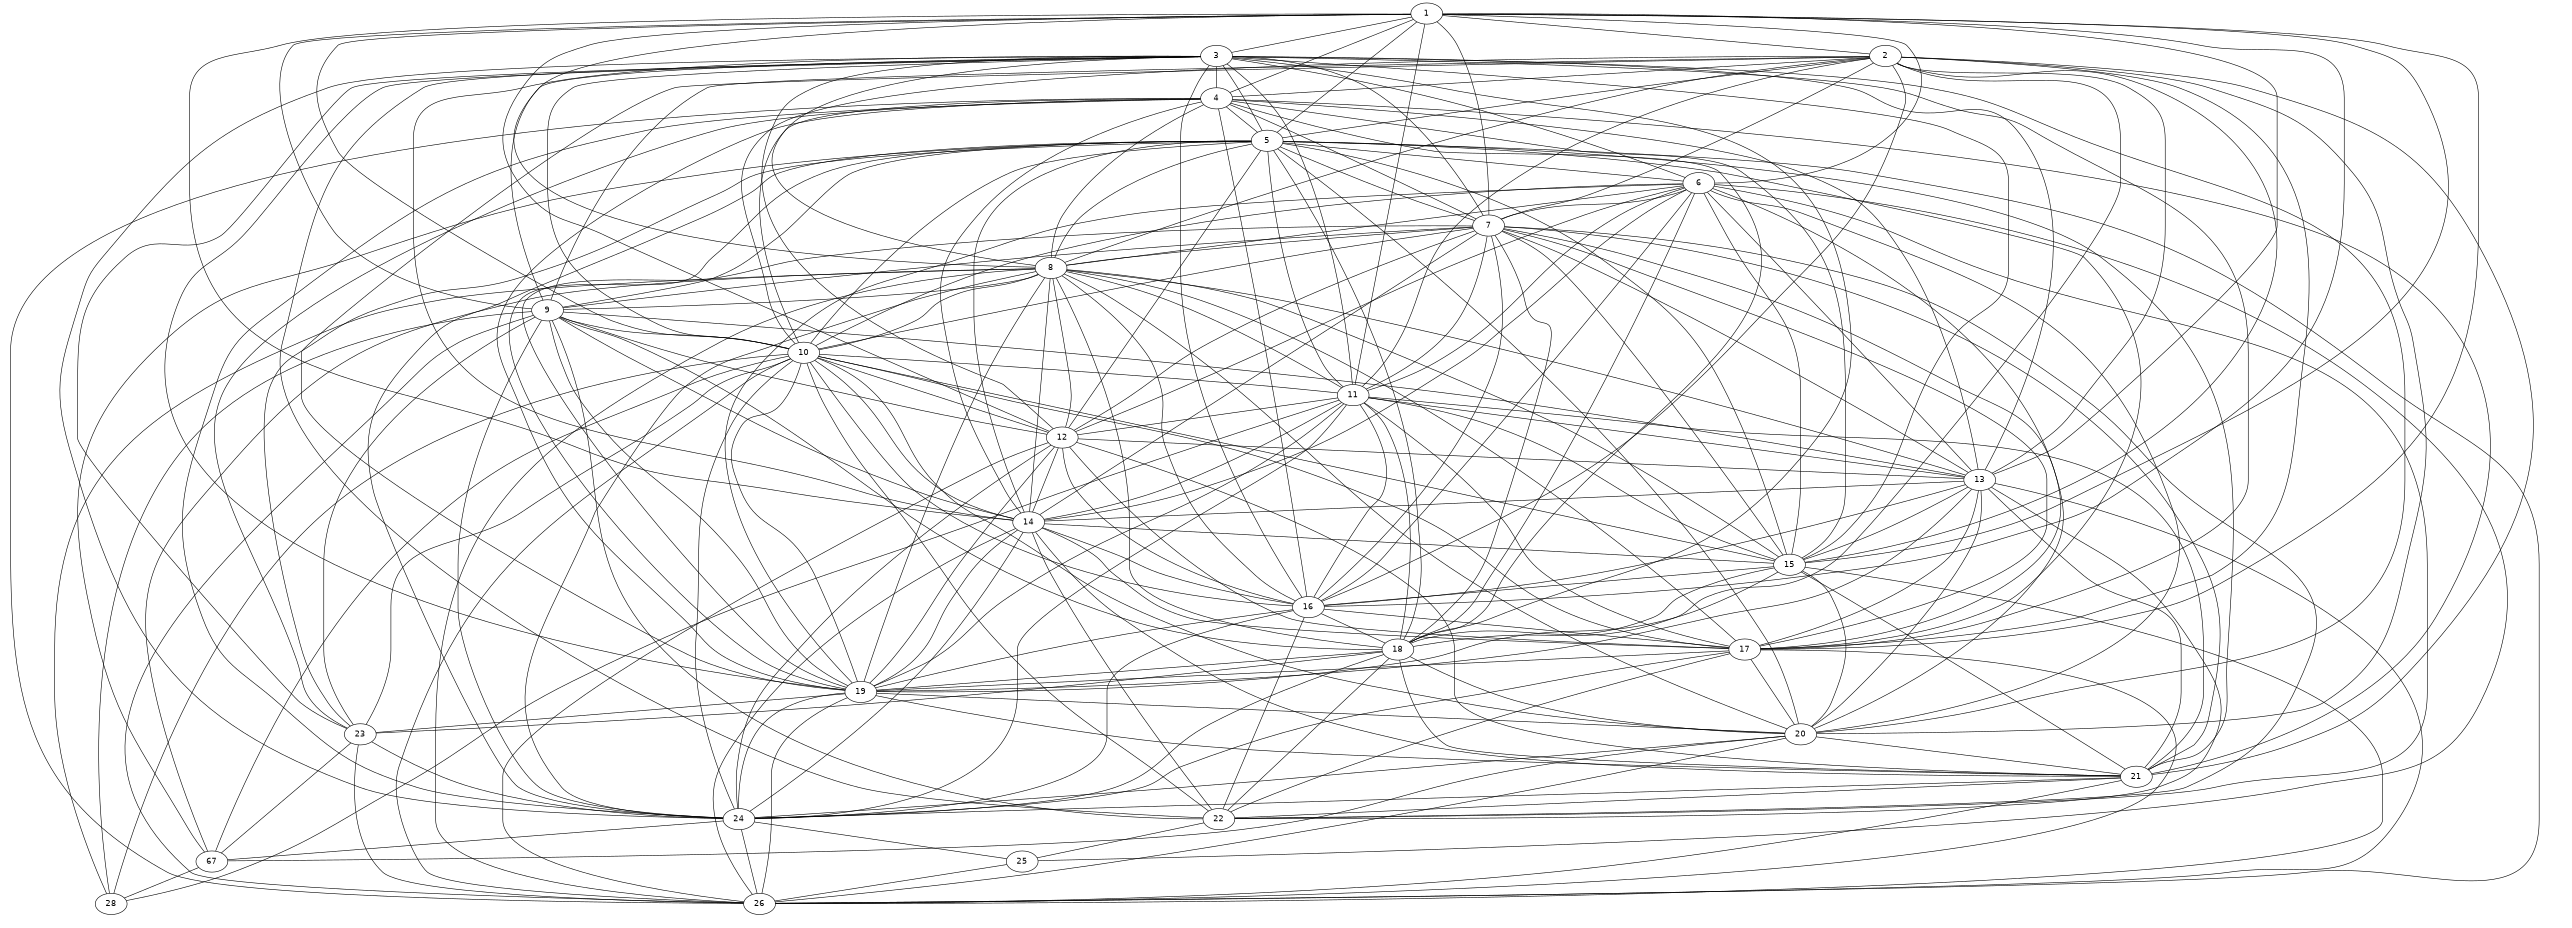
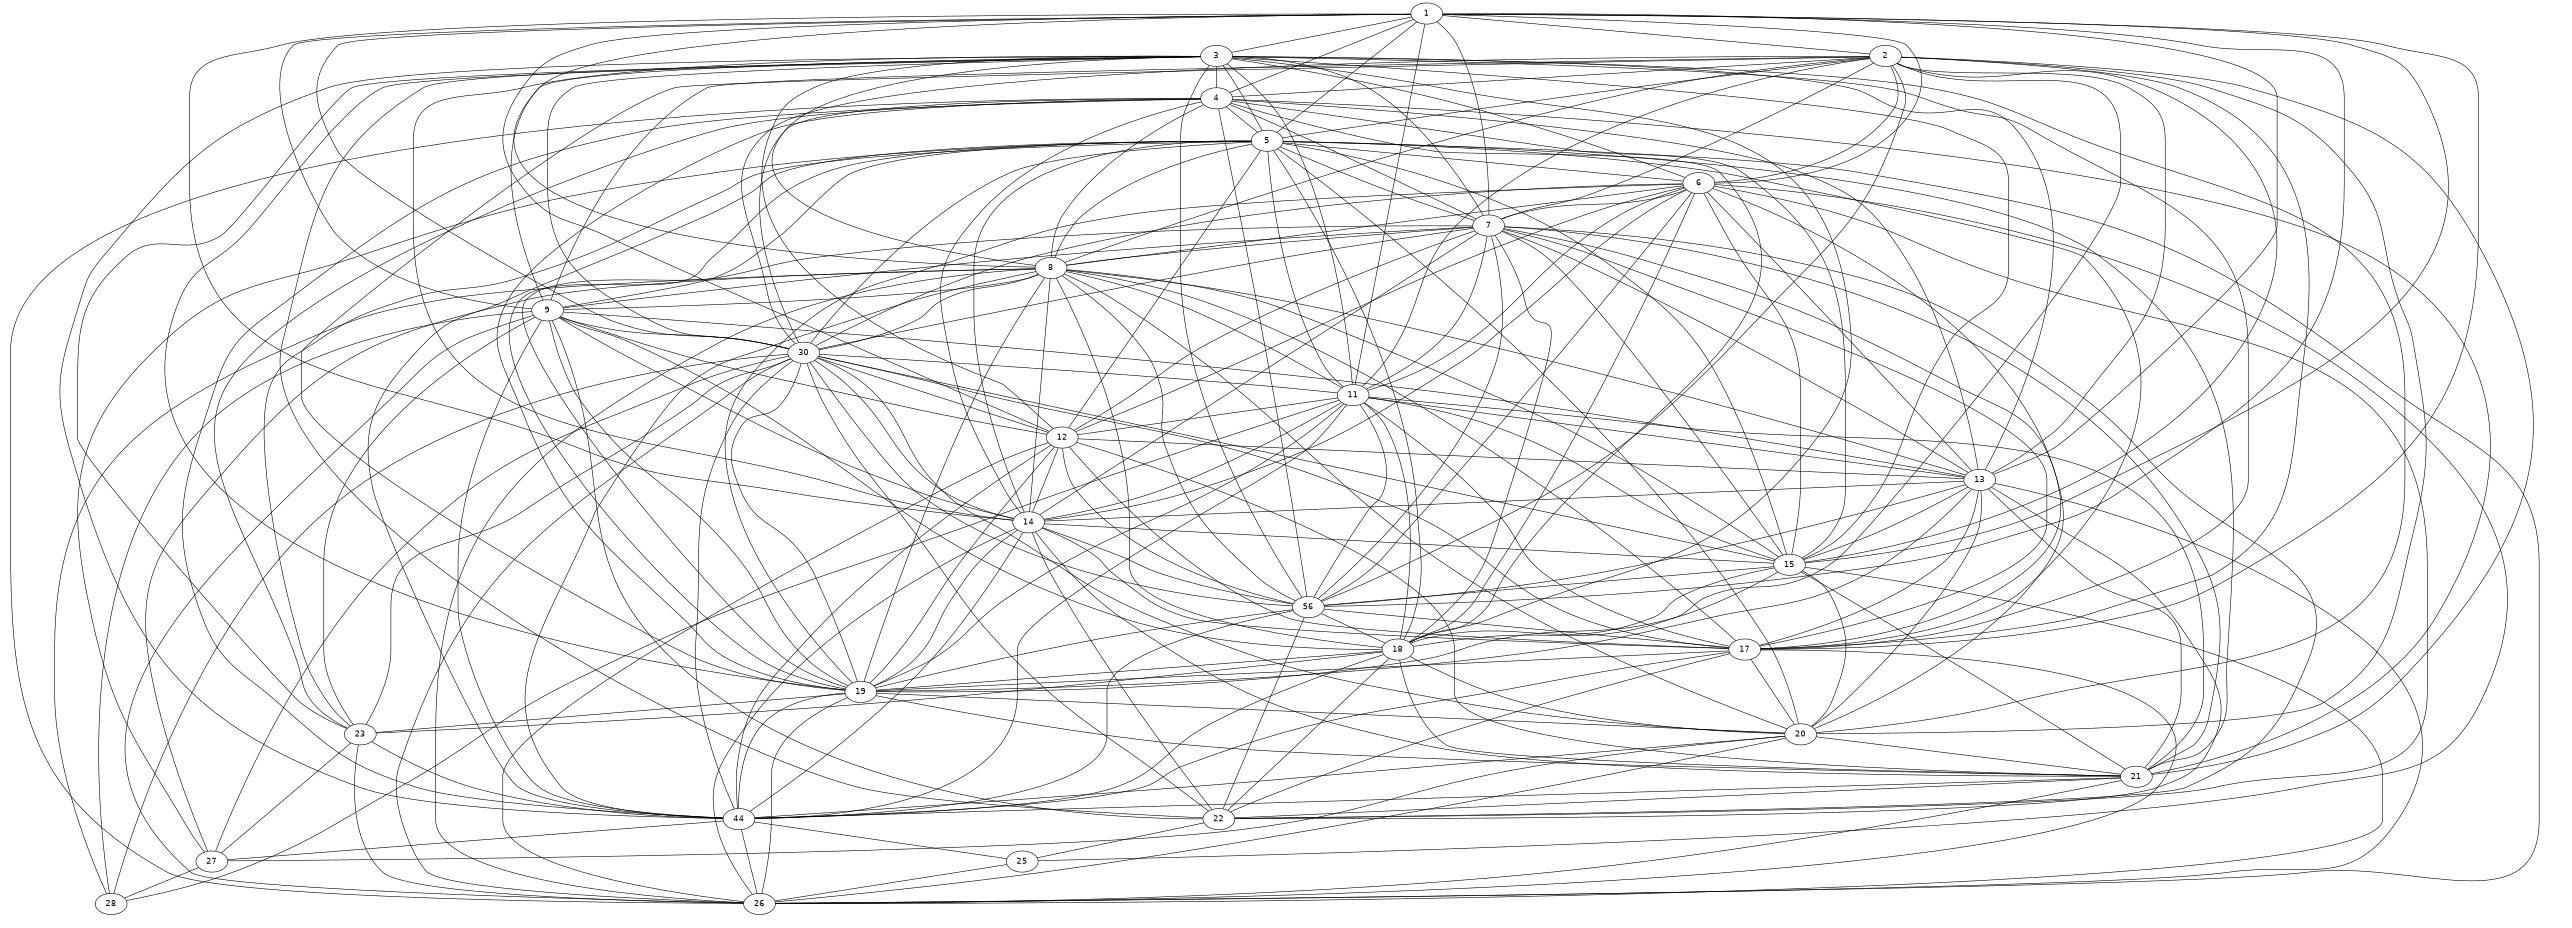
  graph {
    fontname="DejaVu Sans"
    node [fontname="DejaVu Sans"]
    edge [fontname="DejaVu Sans"]
    1
    2
    3
    4
    5
    6
    7
    8
    9
-   10
+   10 [label=30]
    11
    12
    13
    14
    15
-   16
+   16 [label=56]
    17
    18
    19
    20
    21
    22
    23
-   24
+   24 [label=44]
    26
-   27 [label=67]
+   27
    25
    28
    1 -- 2
    1 -- 3
    1 -- 4
    1 -- 5
    1 -- 6
    1 -- 7
    1 -- 8
    1 -- 9
    1 -- 10
    1 -- 11
    1 -- 12
    1 -- 13
    1 -- 14
    1 -- 15
    1 -- 16
    1 -- 17
    2 -- 4
    2 -- 5
-   20 -- 6
+   2 -- 6
    2 -- 7
    2 -- 8
    2 -- 9
    2 -- 10
    2 -- 11
    2 -- 13
    2 -- 15
    2 -- 16
    2 -- 17
    2 -- 18
    2 -- 19
    2 -- 20
    2 -- 21
    3 -- 4
    3 -- 5
    3 -- 6
    3 -- 7
    3 -- 8
    3 -- 9
    3 -- 10
    3 -- 11
    3 -- 12
    3 -- 13
    3 -- 14
    3 -- 15
    3 -- 16
    3 -- 17
    3 -- 18
    3 -- 19
    3 -- 20
    3 -- 22
    3 -- 23
    3 -- 24
    4 -- 5
    4 -- 7
    4 -- 8
    4 -- 10
    4 -- 13
    4 -- 14
    4 -- 15
    4 -- 16
    4 -- 18
    4 -- 19
    4 -- 21
    4 -- 23
    4 -- 24
    4 -- 26
    5 -- 6
    5 -- 7
    5 -- 8
    5 -- 9
    5 -- 10
    5 -- 11
    5 -- 12
    5 -- 14
    5 -- 15
    5 -- 17
    5 -- 18
    5 -- 19
    5 -- 20
    5 -- 21
    5 -- 23
    5 -- 24
    5 -- 26
    5 -- 27
    6 -- 7
    6 -- 8
    6 -- 10
    6 -- 11
    6 -- 12
    6 -- 13
    6 -- 14
    6 -- 15
    6 -- 16
    6 -- 17
    6 -- 18
    6 -- 19
    6 -- 22
    6 -- 25
    7 -- 8
    7 -- 9
    7 -- 10
    7 -- 11
    7 -- 12
    7 -- 13
    7 -- 14
    7 -- 15
    7 -- 16
    7 -- 17
    7 -- 18
    7 -- 19
    7 -- 20
    7 -- 21
    7 -- 22
    8 -- 9
    8 -- 10
    8 -- 11
-   8 -- 12
    8 -- 13
    8 -- 14
    8 -- 15
    8 -- 16
    8 -- 17
    8 -- 18
    8 -- 19
    8 -- 20
    8 -- 24
    8 -- 26
    8 -- 27
    8 -- 28
    9 -- 10
    9 -- 12
    9 -- 13
    9 -- 14
    9 -- 18
    9 -- 19
    9 -- 22
    9 -- 23
    9 -- 24
    9 -- 26
    9 -- 28
    10 -- 11
    10 -- 12
    10 -- 14
    10 -- 15
    10 -- 16
    10 -- 17
    10 -- 19
    10 -- 20
    10 -- 22
    10 -- 23
    10 -- 24
    10 -- 26
    10 -- 27
    10 -- 28
    11 -- 12
    11 -- 13
    11 -- 14
    11 -- 15
    11 -- 16
    11 -- 17
    11 -- 18
    11 -- 19
    11 -- 21
    11 -- 24
    11 -- 28
    12 -- 13
    12 -- 14
    12 -- 16
    12 -- 17
    12 -- 19
    12 -- 21
    12 -- 24
    12 -- 26
    13 -- 14
    13 -- 15
    13 -- 16
    13 -- 17
    13 -- 19
    13 -- 20
    13 -- 21
    13 -- 22
    13 -- 26
    14 -- 15
    14 -- 16
    14 -- 17
    14 -- 19
    14 -- 21
    14 -- 22
    14 -- 24
    14 -- 26
    15 -- 16
    15 -- 18
    15 -- 19
    15 -- 20
    15 -- 21
    15 -- 26
    16 -- 17
    16 -- 18
    16 -- 19
    16 -- 22
    16 -- 24
    17 -- 19
    17 -- 20
    17 -- 22
    17 -- 24
    17 -- 26
    18 -- 19
    18 -- 20
    18 -- 21
    18 -- 22
    18 -- 23
    18 -- 24
    19 -- 20
    19 -- 21
    19 -- 23
    19 -- 24
    19 -- 26
    20 -- 21
    20 -- 24
    20 -- 26
    20 -- 27
    21 -- 22
    21 -- 24
    21 -- 26
    22 -- 25
    23 -- 24
    23 -- 26
    23 -- 27
    24 -- 26
    24 -- 27
    24 -- 25
    27 -- 28
    25 -- 26
  }
